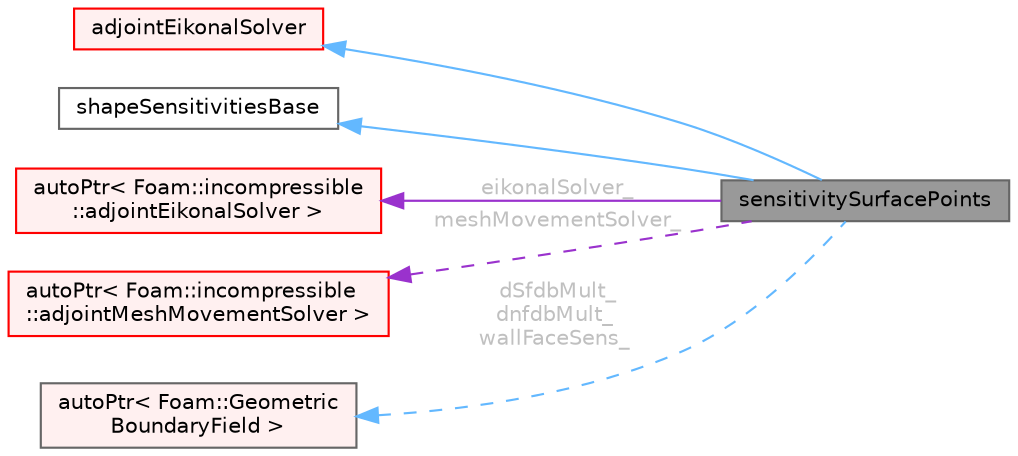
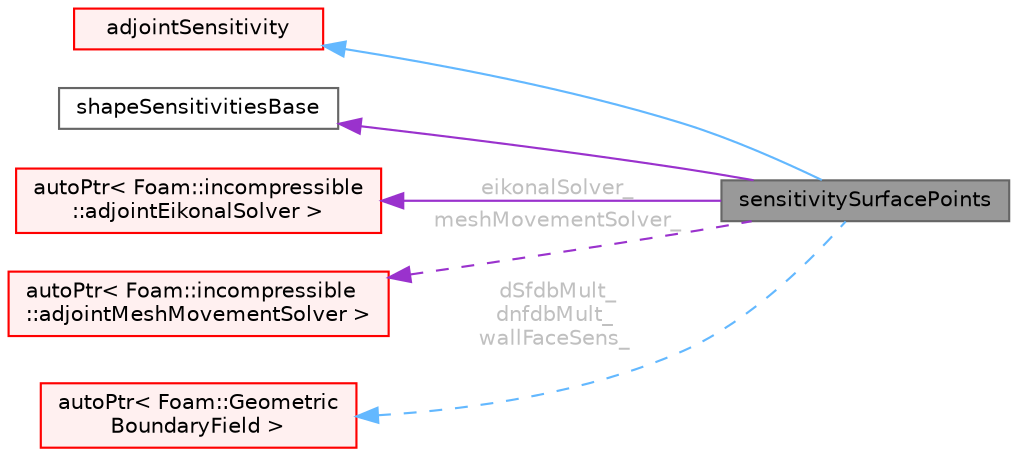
  digraph {
    rankdir=LR
    node [color=red fillcolor="#FFF0F0" fontname=Helvetica fontsize=10 shape=box style=filled]
    edge [color=steelblue1 dir=back fontname=Helvetica fontsize=10 labelfontname=Helvetica labelfontsize=10 style=solid fontcolor=grey]
    n1 [color=gray40 fillcolor=grey60 fontcolor=black height=0.2 label=sensitivitySurfacePoints width=0.4]
-   n2 [height=0.2 label=adjointEikonalSolver width=0.4]
+   n2 [height=0.2 label=adjointSensitivity width=0.4]
    n3 [color=gray40 fillcolor=white height=0.2 label=shapeSensitivitiesBase width=0.4]
    n4 [height=0.2 label="autoPtr\< Foam::incompressible\l::adjointEikonalSolver \>" width=0.4]
    n5 [height=0.2 label="autoPtr\< Foam::incompressible\l::adjointMeshMovementSolver \>" width=0.4]
-   n6 [color=gray40 height=0.2 label="autoPtr\< Foam::Geometric\lBoundaryField \>" width=0.4]
+   n6 [height=0.2 label="autoPtr\< Foam::Geometric\lBoundaryField \>" width=0.4]
    n2 -> n1 [fontcolor=""]
-   n3 -> n1 [fontcolor=""]
+   n3 -> n1 [color=darkorchid3 fontcolor=""]
    n4 -> n1 [color=darkorchid3 label=" eikonalSolver_"]
    n5 -> n1 [color=darkorchid3 label=" meshMovementSolver_" style=dashed]
    n6 -> n1 [label=" dSfdbMult_\ndnfdbMult_\nwallFaceSens_" style=dashed]
  }
